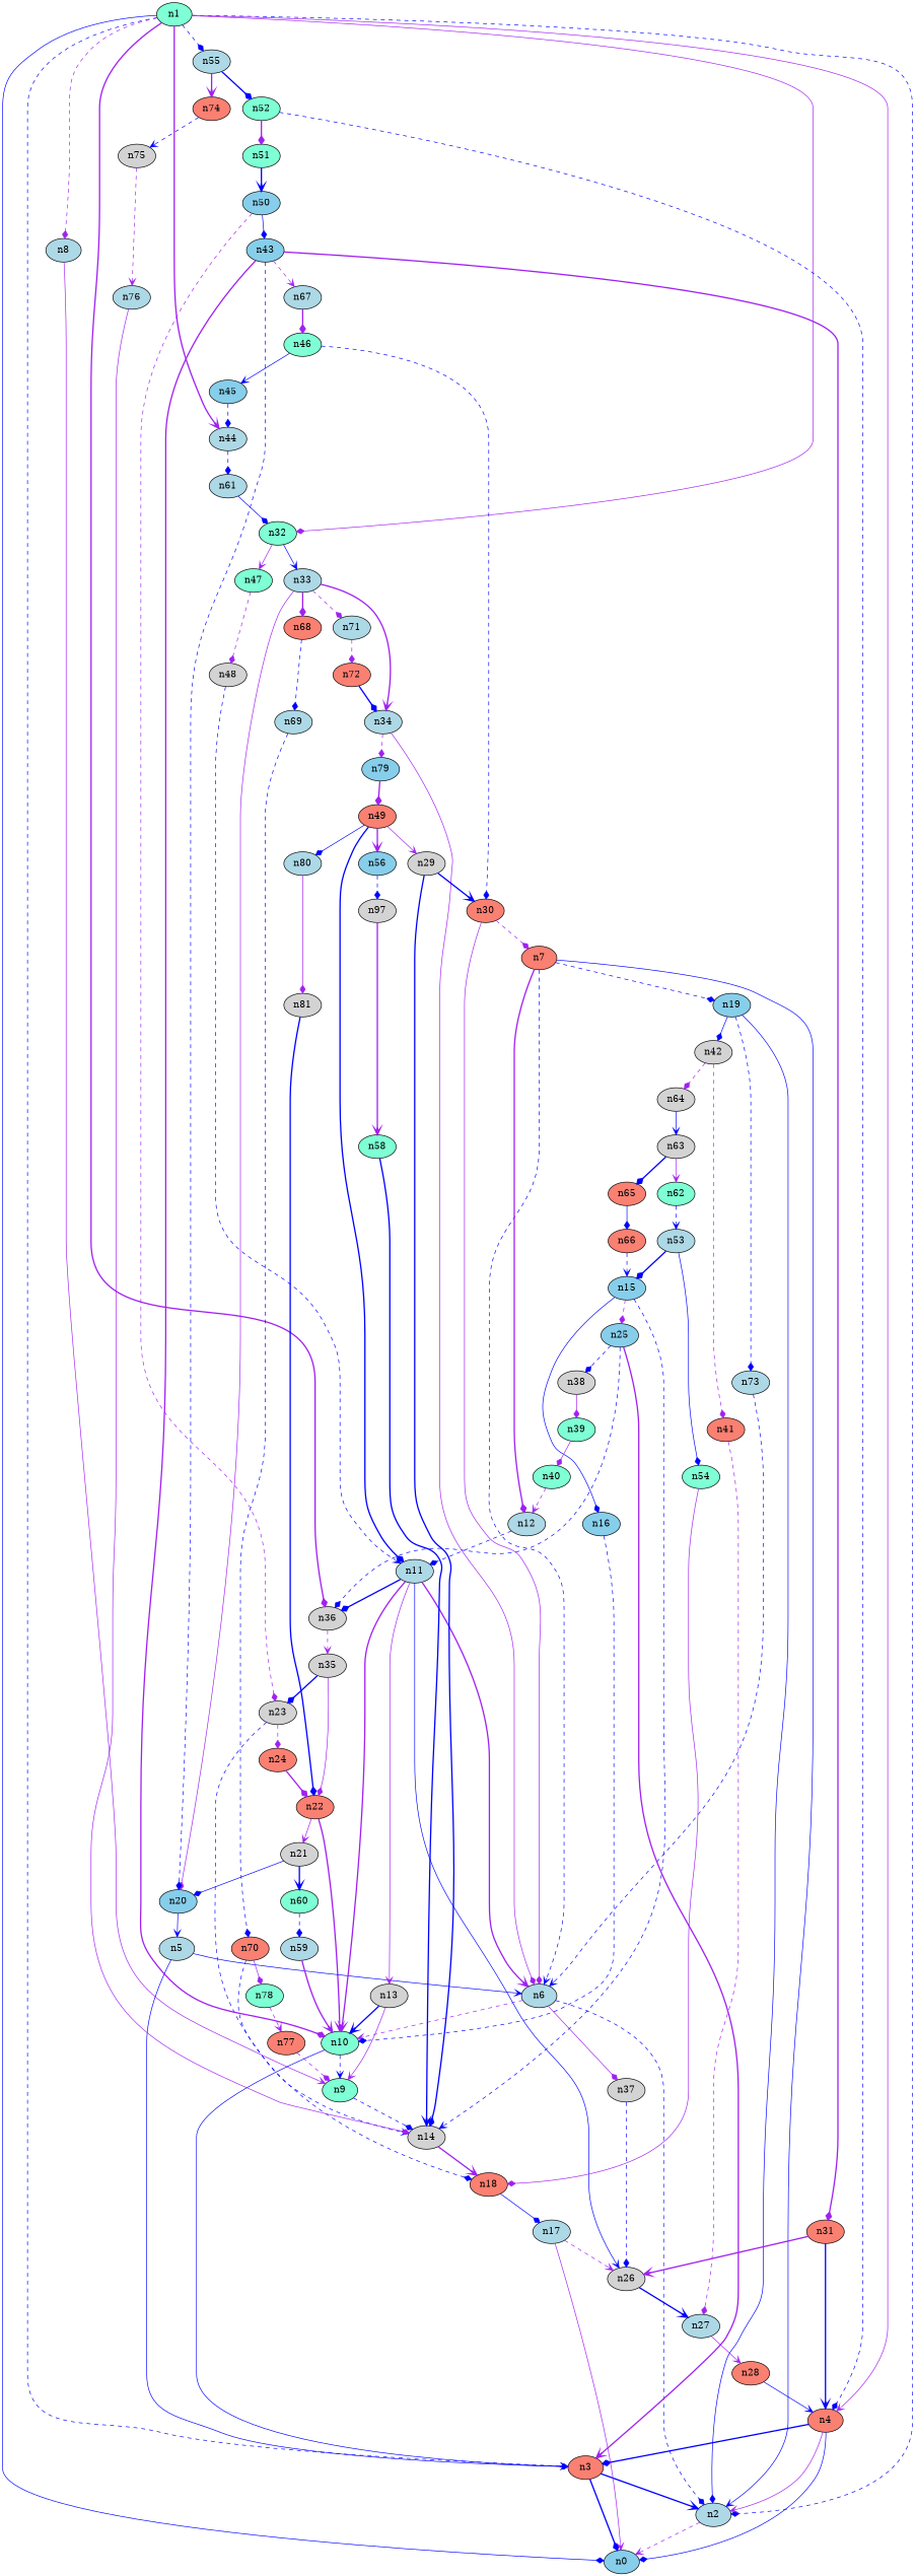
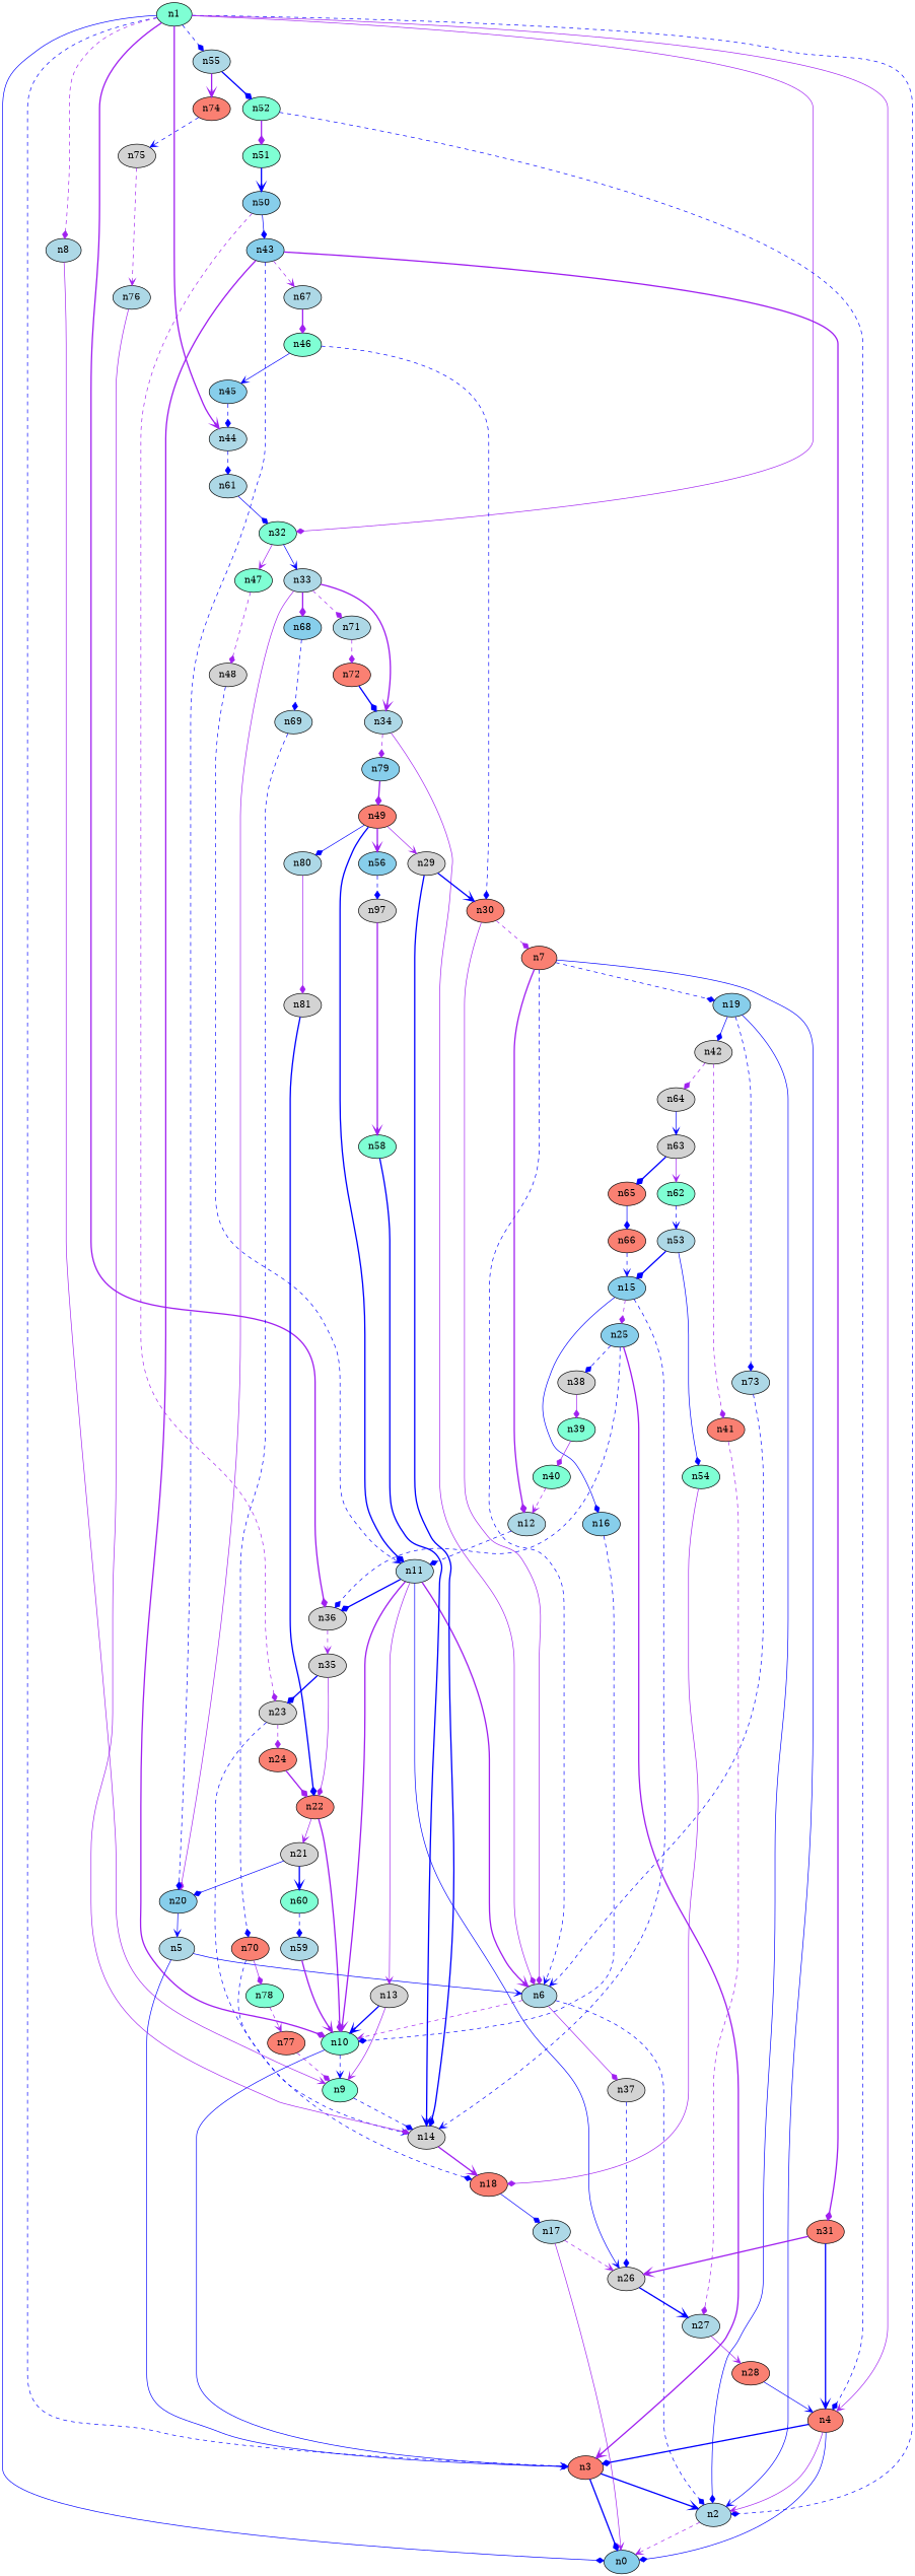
  digraph {
    node [fillcolor=lightblue style=filled]
    edge [arrowhead=diamond color=blue style=dashed]
    n1 [fillcolor=aquamarine]
    n0 [fillcolor=skyblue]
    n2
    n3 [fillcolor=salmon]
    n4 [fillcolor=salmon]
    n8
    n32 [fillcolor=aquamarine]
    n36 [fillcolor=lightgrey]
    n44
    n55
    n9 [fillcolor=aquamarine]
    n33
    n47 [fillcolor=aquamarine]
    n35 [fillcolor=lightgrey]
    n61
    n52 [fillcolor=aquamarine]
    n74 [fillcolor=salmon]
    n14 [fillcolor=lightgrey]
    n20 [fillcolor=skyblue]
    n34
-   n68 [fillcolor=salmon]
+   n68 [fillcolor=skyblue]
    n71
    n48 [fillcolor=lightgrey]
    n22 [fillcolor=salmon]
    n23 [fillcolor=lightgrey]
    n51 [fillcolor=aquamarine]
    n75 [fillcolor=lightgrey]
    n5
    n6
    n10 [fillcolor=aquamarine]
    n37 [fillcolor=lightgrey]
    n26 [fillcolor=lightgrey]
    n27
    n7 [fillcolor=salmon]
    n12
    n19 [fillcolor=skyblue]
    n11
    n42 [fillcolor=lightgrey]
    n73
    n13 [fillcolor=lightgrey]
    n41 [fillcolor=salmon]
    n64 [fillcolor=lightgrey]
    n18 [fillcolor=salmon]
    n17
    n28 [fillcolor=salmon]
    n15 [fillcolor=skyblue]
    n16 [fillcolor=skyblue]
    n25 [fillcolor=skyblue]
    n38 [fillcolor=lightgrey]
    n39 [fillcolor=aquamarine]
    n63 [fillcolor=lightgrey]
    n21 [fillcolor=lightgrey]
    n60 [fillcolor=aquamarine]
    n59
    n24 [fillcolor=salmon]
    n40 [fillcolor=aquamarine]
    n29 [fillcolor=lightgrey]
    n30 [fillcolor=salmon]
    n31 [fillcolor=salmon]
    n79 [fillcolor=skyblue]
    n69
    n72 [fillcolor=salmon]
    n49 [fillcolor=salmon]
    n70 [fillcolor=salmon]
    n56 [fillcolor=skyblue]
    n80
    n62 [fillcolor=aquamarine]
    n65 [fillcolor=salmon]
    n43 [fillcolor=skyblue]
    n67
    n46 [fillcolor=aquamarine]
    n45 [fillcolor=skyblue]
    n57 [fillcolor=lightgrey label=n97]
    n81 [fillcolor=lightgrey]
    n58 [fillcolor=aquamarine]
    n50 [fillcolor=skyblue]
    n53
    n54 [fillcolor=aquamarine]
    n76
    n66 [fillcolor=salmon]
    n78 [fillcolor=aquamarine]
    n77 [fillcolor=salmon]
    n1 -> n0 [style=solid]
    n1 -> n2
    n1 -> n3 [arrowhead=vee]
    n1 -> n4 [arrowhead=vee color=purple style=solid]
    n1 -> n8 [color=purple]
    n1 -> n32 [color=purple style=solid]
    n1 -> n36 [color=purple style=bold]
    n1 -> n44 [arrowhead=vee color=purple style=bold]
    n1 -> n55
    n2 -> n0 [arrowhead=vee color=purple]
    n3 -> n0 [style=bold]
    n3 -> n2 [arrowhead=vee style=bold]
    n4 -> n0 [style=solid]
    n4 -> n2 [arrowhead=vee color=purple style=solid]
    n4 -> n3 [style=bold]
    n8 -> n9 [arrowhead=vee color=purple style=solid]
    n32 -> n33 [arrowhead=vee style=solid]
    n32 -> n47 [arrowhead=vee color=purple style=solid]
    n36 -> n35 [arrowhead=vee color=purple]
    n44 -> n61
    n55 -> n52 [style=bold]
    n55 -> n74 [arrowhead=vee color=purple style=bold]
    n9 -> n14
    n33 -> n20 [color=purple style=solid]
    n33 -> n34 [arrowhead=vee color=purple style=bold]
    n33 -> n68 [color=purple style=bold]
    n33 -> n71 [color=purple]
    n47 -> n48 [color=purple]
    n35 -> n22 [color=purple style=solid]
    n35 -> n23 [style=bold]
    n61 -> n32 [style=solid]
    n52 -> n4
    n52 -> n51 [color=purple style=bold]
    n74 -> n75 [arrowhead=vee]
    n14 -> n18 [arrowhead=vee color=purple style=bold]
    n20 -> n5 [arrowhead=vee style=solid]
    n34 -> n6 [color=purple style=solid]
    n34 -> n79 [color=purple]
    n68 -> n69
    n71 -> n72 [color=purple]
    n48 -> n11 [arrowhead=vee]
-   n22 -> n10 [arrowhead=vee color=purple style=bold]
+   n22 -> n10 [color=purple style=bold]
    n22 -> n21 [arrowhead=vee color=purple style=solid]
    n23 -> n14 [arrowhead=vee]
    n23 -> n24 [color=purple]
    n51 -> n50 [arrowhead=vee style=bold]
    n75 -> n76 [arrowhead=vee color=purple]
    n5 -> n3 [style=solid]
    n5 -> n6 [arrowhead=vee style=solid]
    n6 -> n2
    n6 -> n10 [arrowhead=vee color=purple]
    n6 -> n37 [color=purple style=solid]
    n10 -> n3 [arrowhead=vee style=solid]
    n10 -> n9 [arrowhead=vee]
    n37 -> n26
    n26 -> n27 [arrowhead=vee style=bold]
    n27 -> n28 [arrowhead=vee color=purple style=solid]
    n7 -> n2 [arrowhead=vee style=solid]
    n7 -> n6 [arrowhead=vee]
    n7 -> n12 [color=purple style=bold]
    n7 -> n19
    n12 -> n11
    n19 -> n2 [style=solid]
    n19 -> n42 [style=solid]
    n19 -> n73
    n11 -> n36 [style=bold]
    n11 -> n6 [arrowhead=vee color=purple style=bold]
    n11 -> n10 [arrowhead=vee color=purple style=bold]
    n11 -> n26 [arrowhead=vee style=solid]
    n11 -> n13 [arrowhead=vee color=purple style=solid]
    n42 -> n41 [color=purple]
    n42 -> n64 [color=purple]
    n73 -> n6 [arrowhead=vee]
    n13 -> n9 [arrowhead=vee color=purple style=solid]
    n13 -> n10 [arrowhead=vee style=bold]
    n41 -> n27 [color=purple]
    n64 -> n63 [arrowhead=vee style=solid]
    n18 -> n17 [style=solid]
    n17 -> n0 [arrowhead=vee color=purple style=solid]
    n17 -> n26 [arrowhead=vee color=purple]
    n28 -> n4 [arrowhead=vee style=solid]
    n15 -> n14 [arrowhead=vee]
    n15 -> n16 [style=solid]
    n15 -> n25 [color=purple]
    n16 -> n10
    n25 -> n3 [arrowhead=vee color=purple style=bold]
    n25 -> n36
    n25 -> n38
    n38 -> n39 [color=purple style=solid]
    n39 -> n40 [color=purple style=solid]
    n63 -> n62 [arrowhead=vee color=purple style=solid]
    n63 -> n65 [style=bold]
    n21 -> n20 [style=solid]
    n21 -> n60 [arrowhead=vee style=bold]
    n60 -> n59
    n59 -> n10 [arrowhead=vee color=purple style=bold]
    n24 -> n22 [color=purple style=bold]
    n40 -> n12 [arrowhead=vee color=purple]
    n29 -> n14 [style=bold]
    n29 -> n30 [arrowhead=vee style=bold]
    n30 -> n6 [color=purple style=solid]
    n30 -> n7 [color=purple]
    n31 -> n4 [arrowhead=vee style=bold]
    n31 -> n26 [arrowhead=vee color=purple style=bold]
    n79 -> n49 [color=purple style=bold]
    n69 -> n70
    n72 -> n34 [style=bold]
    n49 -> n11 [style=bold]
    n49 -> n29 [arrowhead=vee color=purple style=solid]
    n49 -> n56 [arrowhead=vee color=purple style=bold]
    n49 -> n80 [style=solid]
    n70 -> n18
    n70 -> n78 [color=purple style=solid]
    n56 -> n57
    n80 -> n81 [color=purple style=solid]
    n62 -> n53 [arrowhead=vee]
    n65 -> n66 [style=solid]
    n43 -> n20
    n43 -> n10 [color=purple style=bold]
    n43 -> n31 [color=purple style=bold]
    n43 -> n67 [arrowhead=vee color=purple]
    n67 -> n46 [color=purple style=bold]
    n46 -> n30
    n46 -> n45 [arrowhead=vee style=solid]
    n45 -> n44
    n57 -> n58 [arrowhead=vee color=purple style=bold]
    n81 -> n22 [style=bold]
    n58 -> n14 [arrowhead=vee style=bold]
    n50 -> n23 [color=purple]
    n50 -> n43 [style=solid]
    n53 -> n15 [style=bold]
    n53 -> n54 [style=solid]
    n54 -> n18 [color=purple style=solid]
    n76 -> n14 [color=purple style=solid]
    n66 -> n15 [arrowhead=vee]
    n78 -> n77 [arrowhead=vee color=purple]
    n77 -> n9 [color=purple]
  }
